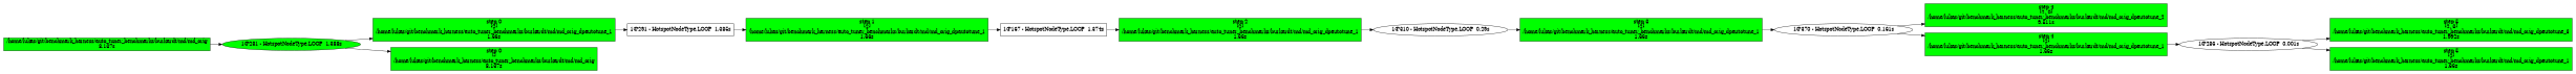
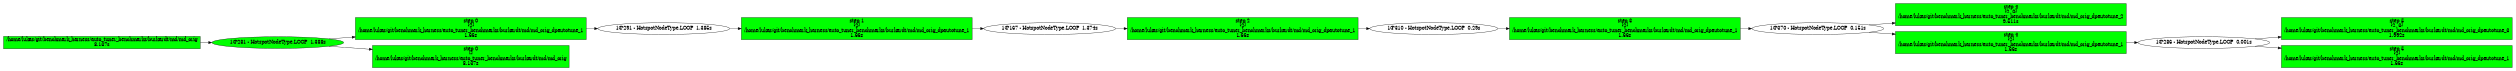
  strict digraph {
    rankdir=LR
    node [color=black fillcolor=green style=filled shape=box]
    "1@281 - HotspotNodeType.LOOP  1.388s" [shape=""]
    "/home/lukas/git/benchmark_harness/auto_tuner_benchmarks/burkardt/md/md_orig\n8.137s"
    "step 0\n[2]\n/home/lukas/git/benchmark_harness/auto_tuner_benchmarks/burkardt/md/md_orig_dpautotune_1\n1.66s"
    "step 0\n[]\n/home/lukas/git/benchmark_harness/auto_tuner_benchmarks/burkardt/md/md_orig\n8.137s"
-   "1@291 - HotspotNodeType.LOOP  1.385s" [fillcolor=white]
+   "1@291 - HotspotNodeType.LOOP  1.385s" [fillcolor=white shape=""]
    "step 1\n[2]\n/home/lukas/git/benchmark_harness/auto_tuner_benchmarks/burkardt/md/md_orig_dpautotune_1\n1.66s"
-   "1@167 - HotspotNodeType.LOOP  1.374s" [fillcolor=white]
+   "1@167 - HotspotNodeType.LOOP  1.374s" [fillcolor=white shape=""]
    "step 2\n[2]\n/home/lukas/git/benchmark_harness/auto_tuner_benchmarks/burkardt/md/md_orig_dpautotune_1\n1.66s"
    "1@310 - HotspotNodeType.LOOP  0.29s" [fillcolor=white shape=""]
    "step 3\n[2]\n/home/lukas/git/benchmark_harness/auto_tuner_benchmarks/burkardt/md/md_orig_dpautotune_1\n1.66s"
-   "1@370 - HotspotNodeType.LOOP  0.151s" [fillcolor=white label="1@370 - HotspotNodeType.LOOP  0.161s" shape=""]
+   "1@370 - HotspotNodeType.LOOP  0.151s" [fillcolor=white shape=""]
    "step 4\n[2, 0]\n/home/lukas/git/benchmark_harness/auto_tuner_benchmarks/burkardt/md/md_orig_dpautotune_2\n9.511s"
    "step 4\n[2]\n/home/lukas/git/benchmark_harness/auto_tuner_benchmarks/burkardt/md/md_orig_dpautotune_1\n1.66s"
    "1@286 - HotspotNodeType.LOOP  0.001s" [fillcolor=white shape=""]
    "step 5\n[2, 3]\n/home/lukas/git/benchmark_harness/auto_tuner_benchmarks/burkardt/md/md_orig_dpautotune_3\n1.992s"
    "step 5\n[2]\n/home/lukas/git/benchmark_harness/auto_tuner_benchmarks/burkardt/md/md_orig_dpautotune_1\n1.66s"
    "1@281 - HotspotNodeType.LOOP  1.388s" -> "step 0\n[2]\n/home/lukas/git/benchmark_harness/auto_tuner_benchmarks/burkardt/md/md_orig_dpautotune_1\n1.66s"
    "1@281 - HotspotNodeType.LOOP  1.388s" -> "step 0\n[]\n/home/lukas/git/benchmark_harness/auto_tuner_benchmarks/burkardt/md/md_orig\n8.137s"
    "/home/lukas/git/benchmark_harness/auto_tuner_benchmarks/burkardt/md/md_orig\n8.137s" -> "1@281 - HotspotNodeType.LOOP  1.388s"
    "step 0\n[2]\n/home/lukas/git/benchmark_harness/auto_tuner_benchmarks/burkardt/md/md_orig_dpautotune_1\n1.66s" -> "1@291 - HotspotNodeType.LOOP  1.385s"
    "1@291 - HotspotNodeType.LOOP  1.385s" -> "step 1\n[2]\n/home/lukas/git/benchmark_harness/auto_tuner_benchmarks/burkardt/md/md_orig_dpautotune_1\n1.66s"
    "step 1\n[2]\n/home/lukas/git/benchmark_harness/auto_tuner_benchmarks/burkardt/md/md_orig_dpautotune_1\n1.66s" -> "1@167 - HotspotNodeType.LOOP  1.374s"
    "1@167 - HotspotNodeType.LOOP  1.374s" -> "step 2\n[2]\n/home/lukas/git/benchmark_harness/auto_tuner_benchmarks/burkardt/md/md_orig_dpautotune_1\n1.66s"
    "step 2\n[2]\n/home/lukas/git/benchmark_harness/auto_tuner_benchmarks/burkardt/md/md_orig_dpautotune_1\n1.66s" -> "1@310 - HotspotNodeType.LOOP  0.29s"
    "1@310 - HotspotNodeType.LOOP  0.29s" -> "step 3\n[2]\n/home/lukas/git/benchmark_harness/auto_tuner_benchmarks/burkardt/md/md_orig_dpautotune_1\n1.66s"
    "step 3\n[2]\n/home/lukas/git/benchmark_harness/auto_tuner_benchmarks/burkardt/md/md_orig_dpautotune_1\n1.66s" -> "1@370 - HotspotNodeType.LOOP  0.151s"
    "1@370 - HotspotNodeType.LOOP  0.151s" -> "step 4\n[2, 0]\n/home/lukas/git/benchmark_harness/auto_tuner_benchmarks/burkardt/md/md_orig_dpautotune_2\n9.511s"
    "1@370 - HotspotNodeType.LOOP  0.151s" -> "step 4\n[2]\n/home/lukas/git/benchmark_harness/auto_tuner_benchmarks/burkardt/md/md_orig_dpautotune_1\n1.66s"
    "step 4\n[2]\n/home/lukas/git/benchmark_harness/auto_tuner_benchmarks/burkardt/md/md_orig_dpautotune_1\n1.66s" -> "1@286 - HotspotNodeType.LOOP  0.001s"
    "1@286 - HotspotNodeType.LOOP  0.001s" -> "step 5\n[2, 3]\n/home/lukas/git/benchmark_harness/auto_tuner_benchmarks/burkardt/md/md_orig_dpautotune_3\n1.992s"
    "1@286 - HotspotNodeType.LOOP  0.001s" -> "step 5\n[2]\n/home/lukas/git/benchmark_harness/auto_tuner_benchmarks/burkardt/md/md_orig_dpautotune_1\n1.66s"
  }
